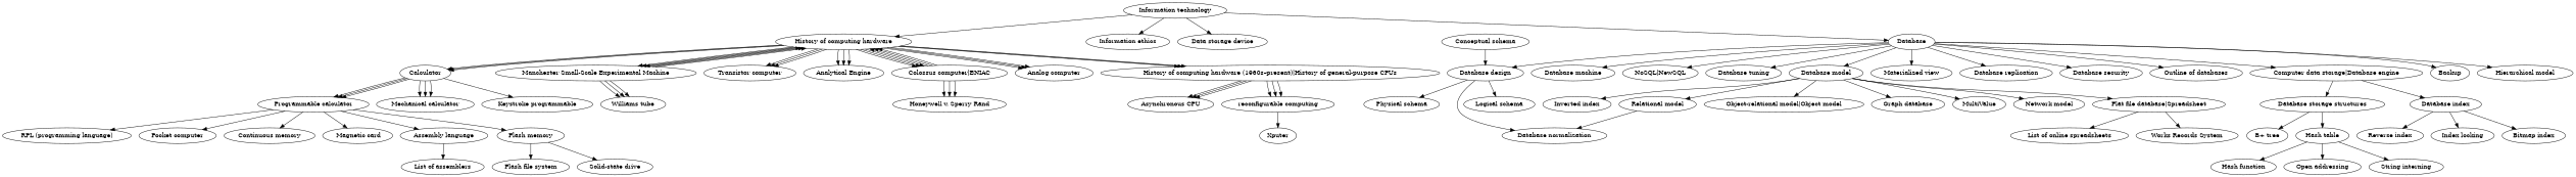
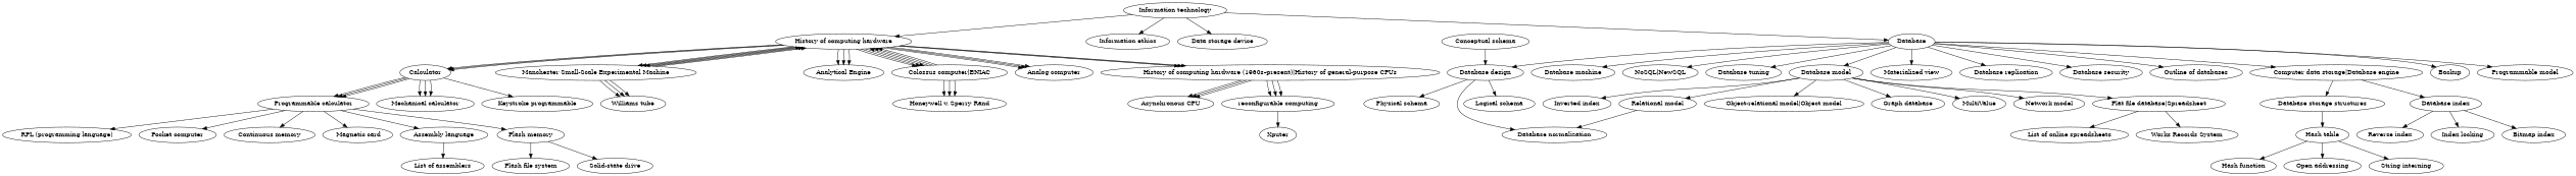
  digraph {
    n1 [label="Information technology"]
    n2 [label="History of computing hardware"]
    n3 [label="Information ethics"]
    n4 [label="Data storage device"]
    n5 [label=Database]
    n6 [label=Calculator]
    n7 [label="Manchester Small-Scale Experimental Machine"]
-   n8 [label="Transistor computer"]
    n9 [label="Analytical Engine"]
    n10 [label="Colossus computer|ENIAC"]
    n11 [label="Analog computer"]
    n12 [label="History of computing hardware (1960s–present)|History of general-purpose CPUs"]
    n13 [label="Database machine"]
    n14 [label="NoSQL|NewSQL"]
    n15 [label="Database tuning"]
    n16 [label="Database design"]
    n17 [label="Database model"]
    n18 [label="Materialized view"]
    n19 [label="Database replication"]
    n20 [label="Database security"]
    n21 [label="Outline of databases"]
    n22 [label="Computer data storage|Database engine"]
    n23 [label=Backup]
-   n24 [label="Hierarchical model"]
+   n24 [label="Programmable model"]
    n25 [label="Programmable calculator"]
    n26 [label="Mechanical calculator"]
    n27 [label="Keystroke programmable"]
    n28 [label="Williams tube"]
    n29 [label="Honeywell v. Sperry Rand"]
    n30 [label="Asynchronous CPU"]
    n31 [label="reconfigurable computing"]
    n32 [label="RPL (programming language)"]
    n33 [label="Pocket computer"]
    n34 [label="Continuous memory"]
    n35 [label=" Magnetic card"]
    n36 [label="Assembly language"]
    n37 [label="Flash memory"]
    n38 [label="List of assemblers"]
    n39 [label="Flash file system"]
    n40 [label="Solid-state drive"]
    n41 [label="Physical schema"]
    n42 [label="Database normalization"]
    n43 [label="Logical schema"]
    n44 [label="Inverted index"]
    n45 [label="Relational model"]
    n46 [label="Object-relational model|Object model"]
    n47 [label="Graph database"]
    n48 [label=MultiValue]
    n49 [label="Network model"]
    n50 [label="Flat file database|Spreadsheet"]
    n51 [label="Database storage structures"]
    n52 [label="Database index"]
    n53 [label=Xputer]
    n54 [label="Conceptual schema"]
    n55 [label="List of online spreadsheets"]
    n56 [label="Works Records System"]
-   n57 [label="B+ tree"]
    n58 [label="Hash table"]
    n59 [label="Reverse index"]
    n60 [label="Index locking"]
    n61 [label="Bitmap index"]
    n62 [label="Hash function"]
    n63 [label="Open addressing"]
    n64 [label="String interning"]
    n1 -> n2
    n1 -> n3
    n1 -> n4
    n1 -> n5
    n2 -> n6
    n2 -> n6
    n2 -> n6
    n2 -> n7
    n2 -> n7
    n2 -> n7
-   n2 -> n8
-   n2 -> n8
-   n2 -> n8
    n2 -> n9
    n2 -> n9
    n2 -> n9
    n2 -> n10
    n2 -> n10
    n2 -> n10
    n2 -> n11
    n2 -> n11
    n2 -> n11
    n2 -> n12
    n2 -> n12
    n2 -> n12
    n5 -> n13
    n5 -> n14
    n5 -> n15
    n5 -> n16
    n5 -> n17
    n5 -> n18
    n5 -> n19
    n5 -> n20
    n5 -> n21
    n5 -> n22
    n5 -> n23
    n5 -> n24
    n6 -> n25
    n6 -> n25
    n6 -> n25
    n6 -> n26
    n6 -> n26
    n6 -> n26
    n6 -> n27
    n7 -> n2
    n7 -> n2
    n7 -> n2
    n7 -> n28
    n7 -> n28
    n7 -> n28
    n10 -> n2
    n10 -> n2
    n10 -> n2
    n10 -> n29
    n10 -> n29
    n10 -> n29
    n12 -> n30
    n12 -> n30
    n12 -> n30
    n12 -> n31
    n12 -> n31
    n12 -> n31
    n16 -> n41
    n16 -> n42
    n16 -> n43
    n17 -> n44
    n17 -> n45
    n17 -> n46
    n17 -> n47
    n17 -> n48
    n17 -> n49
    n17 -> n50
    n22 -> n51
    n22 -> n52
    n25 -> n32
    n25 -> n33
    n25 -> n34
    n25 -> n35
    n25 -> n36
    n25 -> n37
    n31 -> n53
    n36 -> n38
    n37 -> n39
    n37 -> n40
    n45 -> n42
    n50 -> n55
    n50 -> n56
-   n51 -> n57
    n51 -> n58
    n52 -> n59
    n52 -> n60
    n52 -> n61
    n54 -> n16
    n58 -> n62
    n58 -> n63
    n58 -> n64
  }
